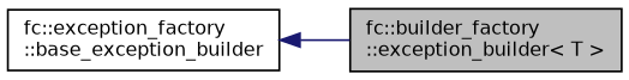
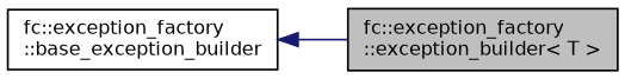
  digraph {
    rankdir=LR
    node [color=black fontname=Helvetica fontsize=10 shape=record style=filled]
-   n1 [fillcolor=grey75 fontcolor=black height=0.2 label="fc::builder_factory\l::exception_builder\< T \>" width=0.4]
+   n1 [fillcolor=grey75 fontcolor=black height=0.2 label="fc::exception_factory\l::exception_builder\< T \>" width=0.4]
    n2 [fillcolor=white height=0.2 label="fc::exception_factory\l::base_exception_builder" width=0.4]
    n2 -> n1 [color=midnightblue dir=back fontname=Helvetica fontsize=10 labelfontname=Helvetica labelfontsize=10 style=solid]
  }
